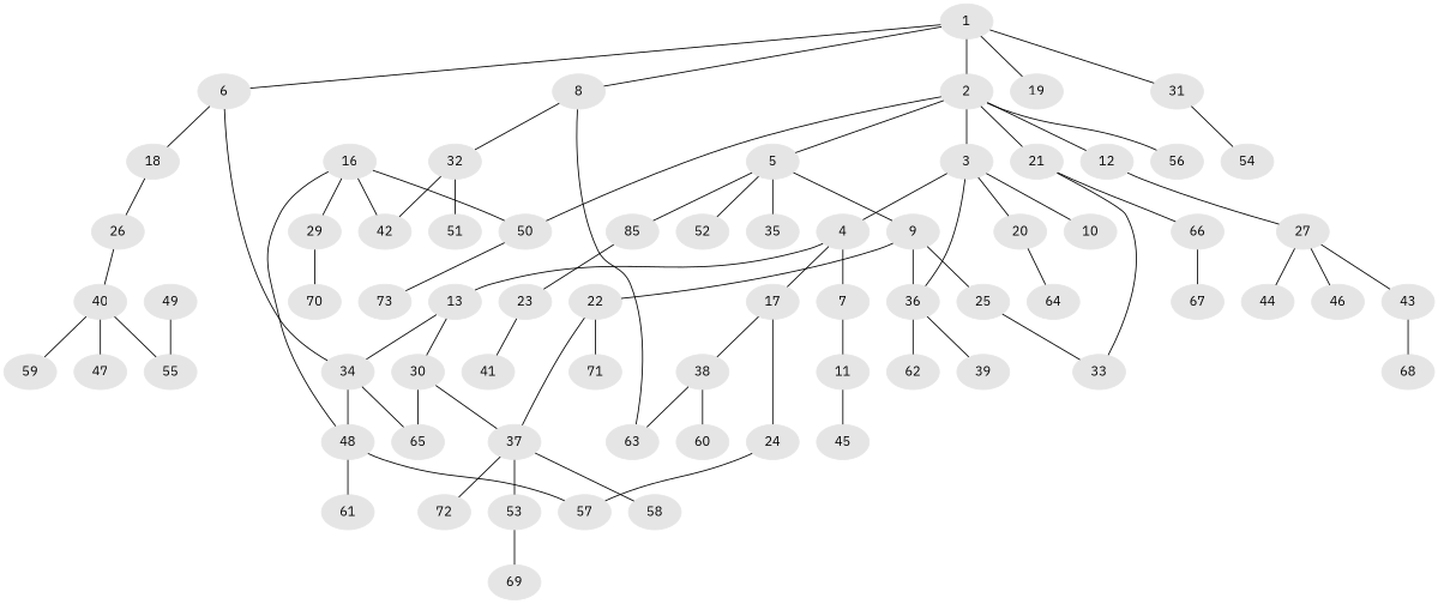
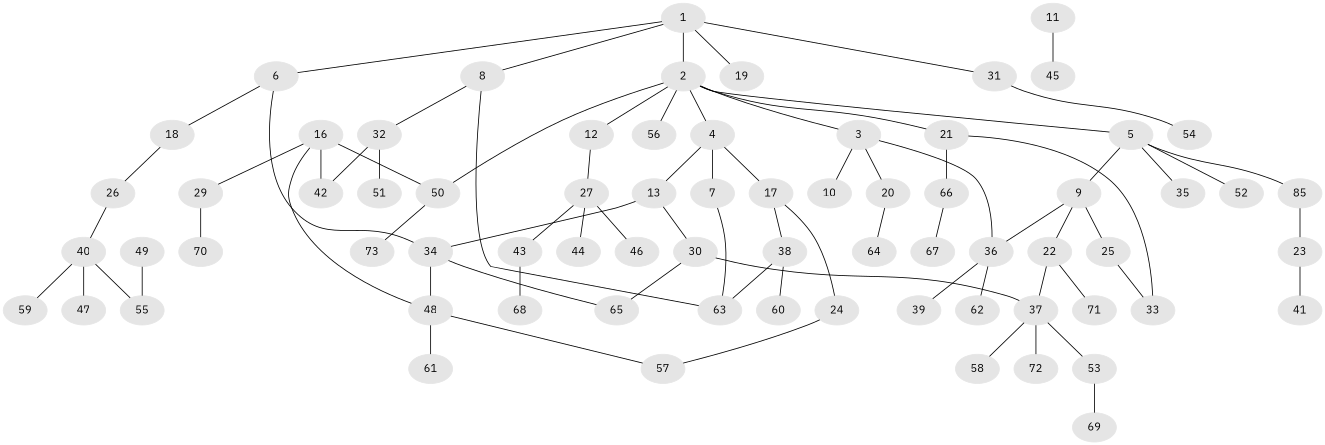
  graph {
    fontname="IBM Plex Sans"
    node [color=gray90 fontname="IBM Plex Sans" style=filled]
    edge [fontname="IBM Plex Sans"]
    1
    2
    6
    8
    19
    31
    3
    4
    5
    12
    21
    50
    56
    18
    34
    32
    63
    54
    10
    20
    36
    7
    13
    17
    9
    n26 [label=85]
    35
    52
    27
    33
    66
    73
    64
    39
    62
    11
    30
    24
    38
    22
    25
    23
    16
    29
    42
    48
    26
    65
    45
    51
    37
    71
    43
    44
    46
    49
    55
    41
    70
    57
    61
    60
    40
    67
    53
    58
    72
    47
    59
    68
    69
    1 -- 2
    1 -- 6
    1 -- 8
    1 -- 19
    1 -- 31
    2 -- 3
-   3 -- 4
+   2 -- 4
    2 -- 5
    2 -- 12
    2 -- 21
    2 -- 50
    2 -- 56
    6 -- 18
    6 -- 34
    8 -- 32
    8 -- 63
    31 -- 54
    3 -- 10
    3 -- 20
    3 -- 36
    4 -- 7
    4 -- 13
    4 -- 17
    5 -- 9
    5 -- n26
    5 -- 35
    5 -- 52
    12 -- 27
    21 -- 33
    21 -- 66
    50 -- 73
    18 -- 26
    34 -- 48
    34 -- 65
    32 -- 42
    32 -- 51
    20 -- 64
    36 -- 39
    36 -- 62
-   7 -- 11
+   7 -- 63
    13 -- 34
    13 -- 30
    17 -- 24
    17 -- 38
    9 -- 36
    9 -- 22
    9 -- 25
    n26 -- 23
    27 -- 43
    27 -- 44
    27 -- 46
    66 -- 67
    11 -- 45
    30 -- 65
    30 -- 37
    24 -- 57
    38 -- 63
    38 -- 60
    22 -- 37
    22 -- 71
    25 -- 33
    23 -- 41
    16 -- 50
    16 -- 29
    16 -- 42
    16 -- 48
    29 -- 70
    48 -- 57
    48 -- 61
    26 -- 40
    37 -- 53
    37 -- 58
    37 -- 72
    43 -- 68
    49 -- 55
    40 -- 55
    40 -- 47
    40 -- 59
    53 -- 69
  }
